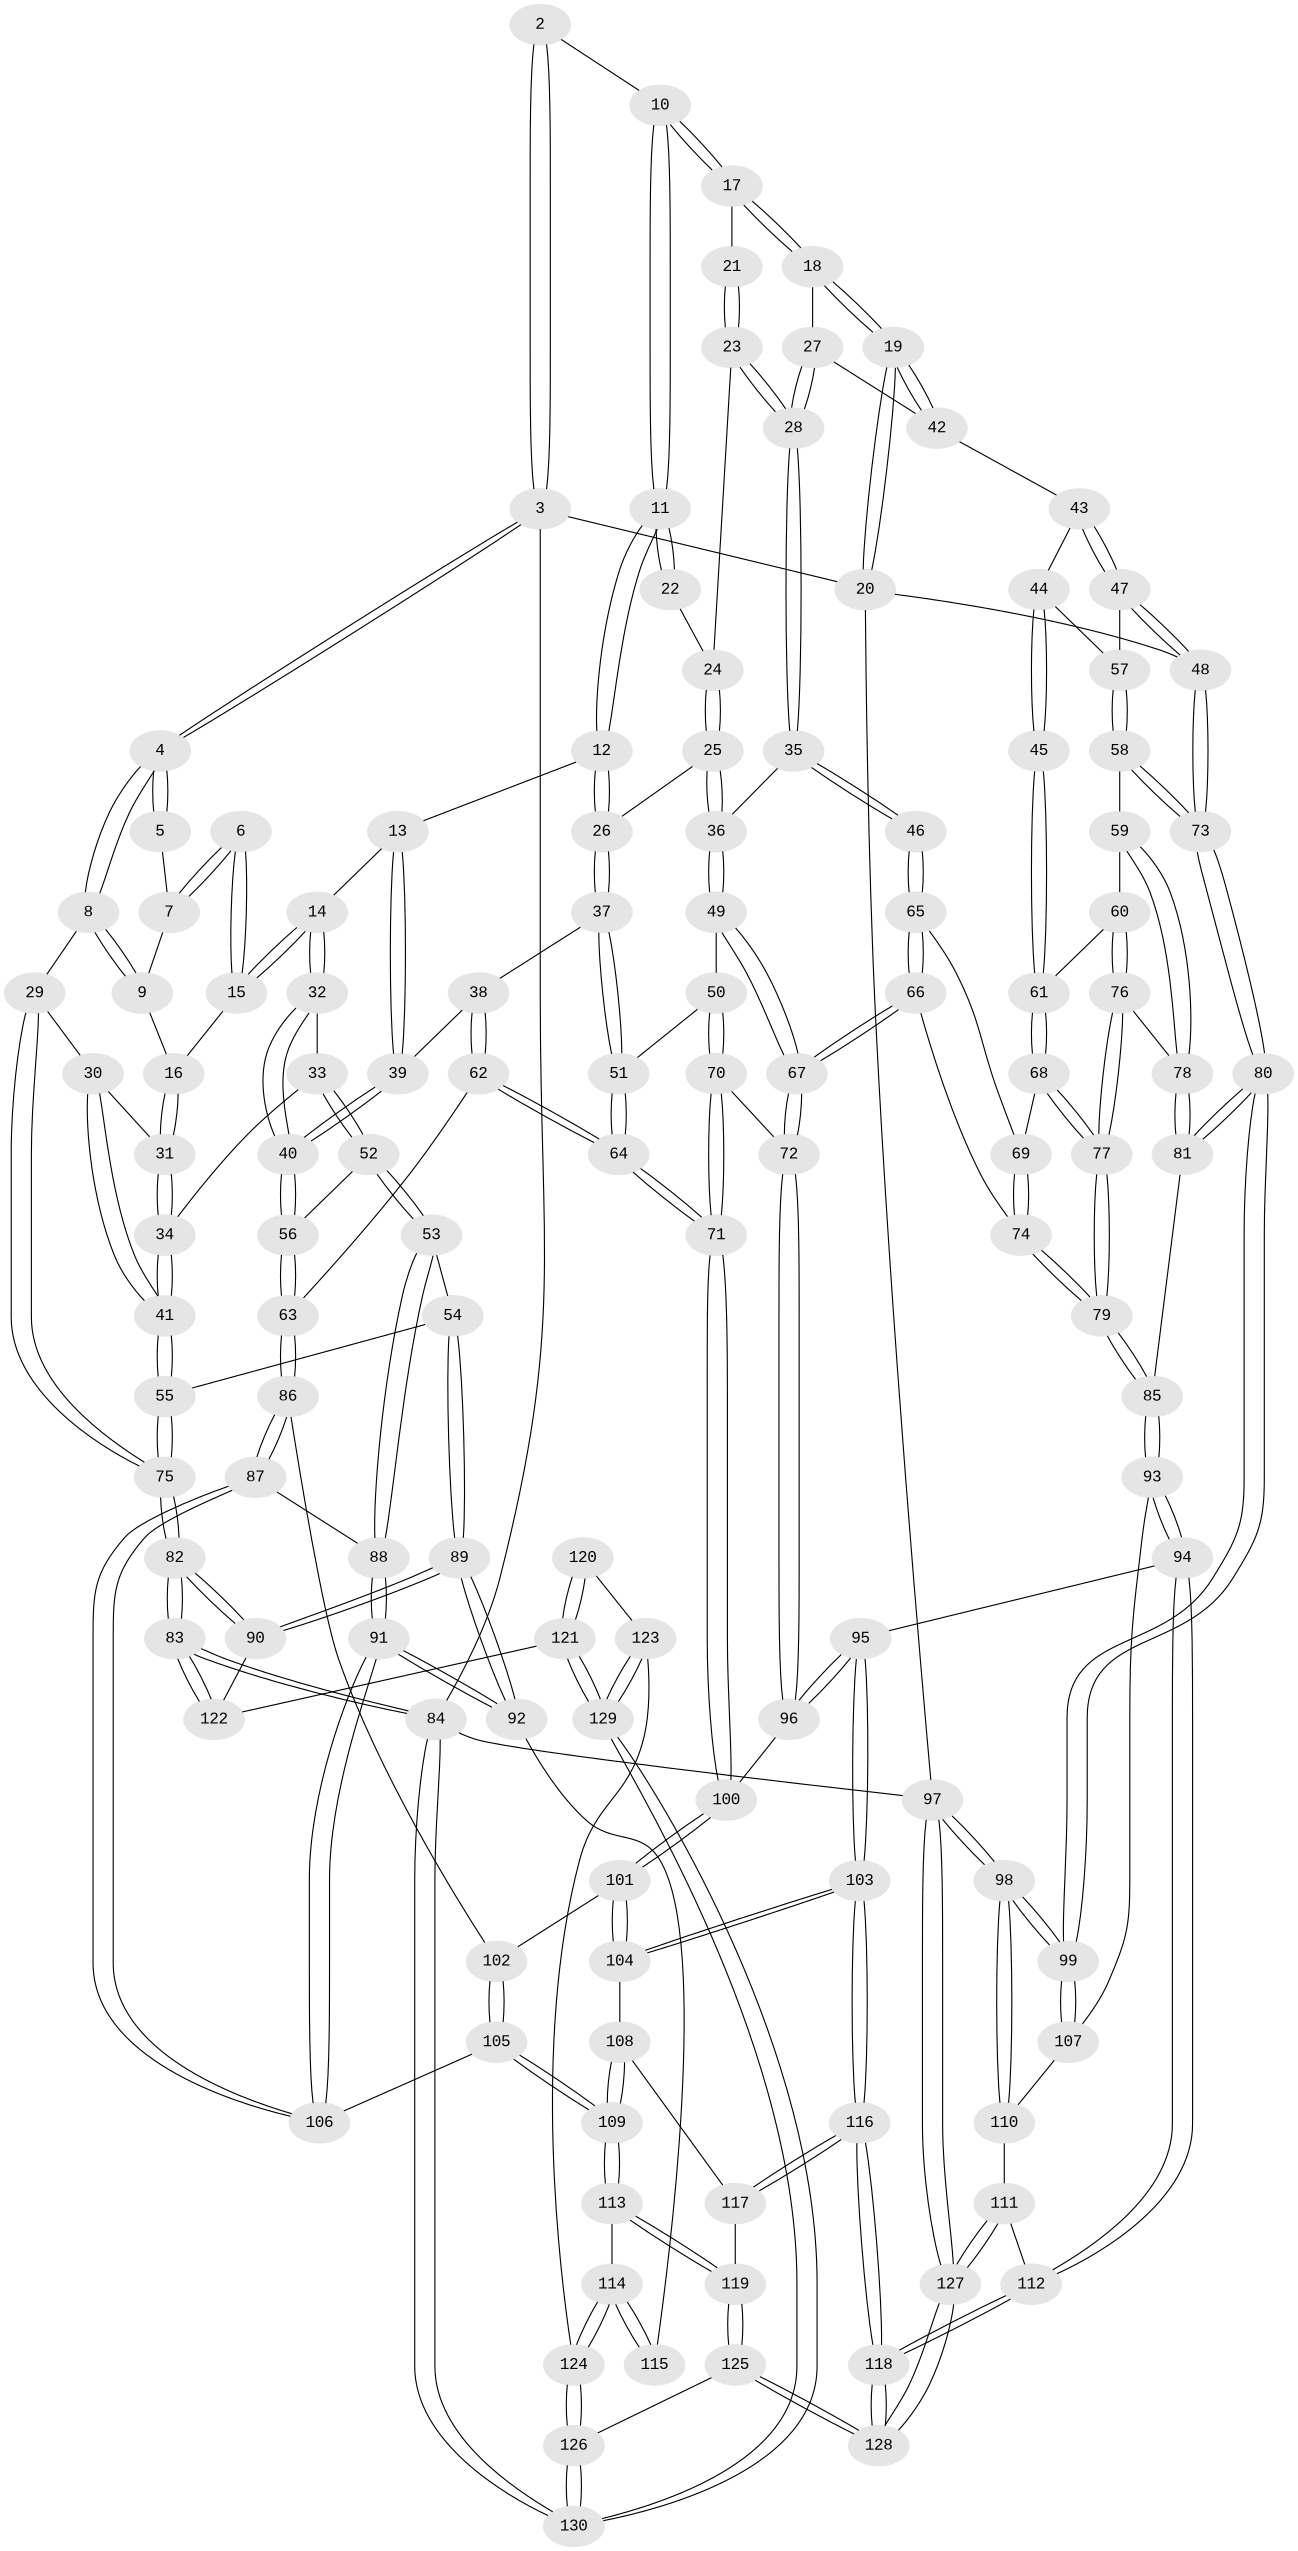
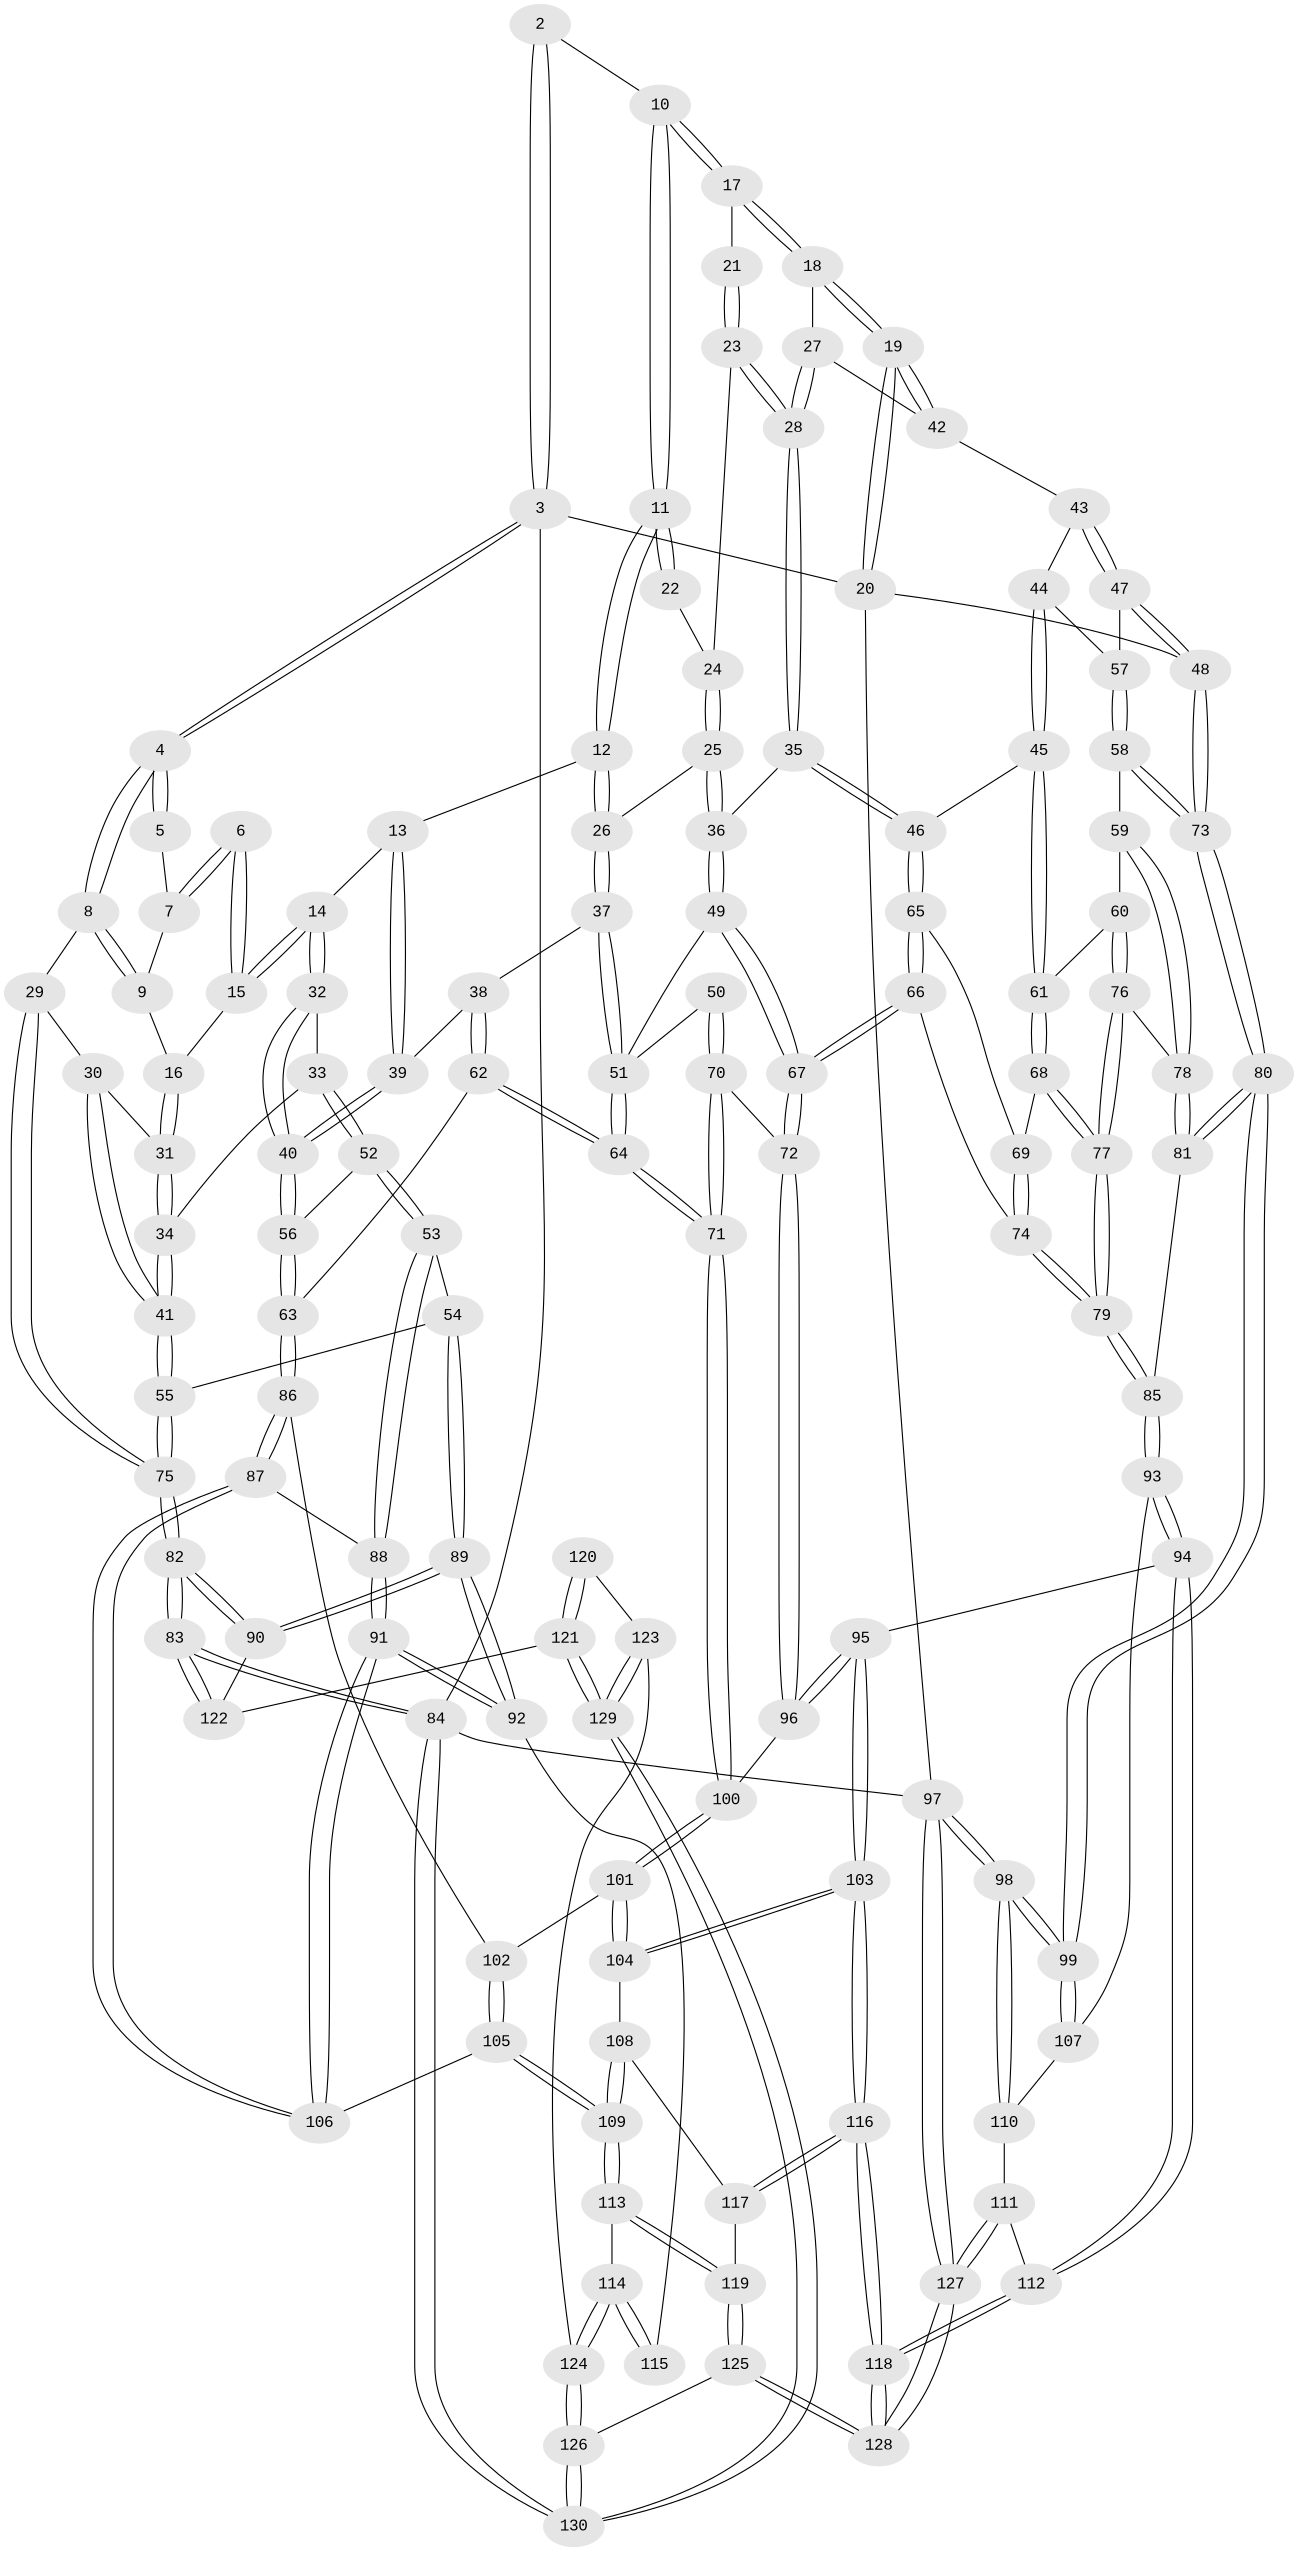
  graph {
    fontname="Liberation Mono"
    node [color=gray90 fontname="Liberation Mono" style=filled]
    edge [fontname="Liberation Mono"]
    2
    3
    10
    6
    7
    15
    4
    20
    84
    11
    17
    5
    8
    48
    97
    130
    9
    29
    16
    30
    75
    31
    12
    22
    18
    21
    13
    26
    24
    14
    39
    37
    32
    40
    33
    34
    19
    27
    23
    42
    28
    43
    73
    98
    127
    25
    35
    36
    49
    38
    51
    46
    41
    82
    55
    52
    56
    53
    65
    50
    67
    62
    64
    63
    44
    47
    45
    57
    61
    58
    68
    66
    69
    80
    70
    72
    71
    54
    88
    89
    91
    90
    92
    86
    59
    60
    78
    76
    81
    77
    87
    102
    100
    74
    79
    96
    101
    99
    85
    83
    93
    107
    122
    94
    106
    105
    115
    95
    112
    110
    103
    118
    104
    116
    128
    111
    108
    109
    117
    113
    119
    114
    124
    125
    126
    120
    121
    123
    129
    2 -- 3
    2 -- 3
    2 -- 10
    3 -- 4
    3 -- 4
    3 -- 20
    3 -- 84
    10 -- 11
    10 -- 11
    10 -- 17
    10 -- 17
    6 -- 7
    6 -- 7
    6 -- 15
    6 -- 15
    7 -- 9
    15 -- 16
    4 -- 5
    4 -- 5
    4 -- 8
    4 -- 8
    20 -- 48
    20 -- 97
    84 -- 97
    84 -- 130
    84 -- 130
    11 -- 12
    11 -- 12
    11 -- 22
    11 -- 22
    17 -- 18
    17 -- 18
    17 -- 21
    5 -- 7
    8 -- 9
    8 -- 9
    8 -- 29
    48 -- 73
    48 -- 73
    97 -- 98
    97 -- 98
    97 -- 127
    97 -- 127
    9 -- 16
    29 -- 30
    29 -- 75
    29 -- 75
    16 -- 31
    16 -- 31
    30 -- 31
    30 -- 41
    30 -- 41
    75 -- 82
    75 -- 82
    31 -- 34
    31 -- 34
    12 -- 13
    12 -- 26
    12 -- 26
    22 -- 24
    18 -- 19
    18 -- 19
    18 -- 27
    21 -- 23
    21 -- 23
    13 -- 14
    13 -- 39
    13 -- 39
    26 -- 37
    26 -- 37
    24 -- 25
    24 -- 25
    14 -- 15
    14 -- 15
    14 -- 32
    14 -- 32
    39 -- 40
    39 -- 40
    37 -- 38
    37 -- 51
    37 -- 51
    32 -- 40
    32 -- 40
    32 -- 33
    40 -- 56
    40 -- 56
    33 -- 34
    33 -- 52
    33 -- 52
    34 -- 41
    34 -- 41
    19 -- 20
    19 -- 20
    19 -- 42
    19 -- 42
    27 -- 42
    27 -- 28
    27 -- 28
    23 -- 24
    23 -- 28
    23 -- 28
    42 -- 43
    28 -- 35
    28 -- 35
    43 -- 44
    43 -- 47
    43 -- 47
    73 -- 80
    73 -- 80
    98 -- 99
    98 -- 99
    98 -- 110
    98 -- 110
    127 -- 128
    127 -- 128
    25 -- 26
    25 -- 36
    25 -- 36
    35 -- 36
    35 -- 46
    35 -- 46
    36 -- 49
    36 -- 49
-   49 -- 50
+   49 -- 51
    49 -- 67
    49 -- 67
    38 -- 39
    38 -- 62
    38 -- 62
    51 -- 64
    51 -- 64
    46 -- 65
    46 -- 65
    41 -- 55
    41 -- 55
    82 -- 90
    82 -- 90
    82 -- 83
    82 -- 83
    55 -- 75
    55 -- 75
    52 -- 56
    52 -- 53
    52 -- 53
    56 -- 63
    56 -- 63
    53 -- 54
    53 -- 88
    53 -- 88
    65 -- 66
    65 -- 66
    65 -- 69
    50 -- 51
    50 -- 70
    50 -- 70
    67 -- 72
    67 -- 72
    62 -- 64
    62 -- 64
    62 -- 63
    64 -- 71
    64 -- 71
    63 -- 86
    63 -- 86
    44 -- 45
    44 -- 45
    44 -- 57
    47 -- 48
    47 -- 48
    47 -- 57
+   45 -- 46
    45 -- 61
    45 -- 61
    57 -- 58
    57 -- 58
    61 -- 68
    61 -- 68
    58 -- 73
    58 -- 73
    58 -- 59
    68 -- 69
    68 -- 77
    68 -- 77
    66 -- 67
    66 -- 67
    66 -- 74
    69 -- 74
    69 -- 74
    80 -- 81
    80 -- 81
    80 -- 99
    80 -- 99
    70 -- 72
    70 -- 71
    70 -- 71
    72 -- 96
    72 -- 96
    71 -- 100
    71 -- 100
    54 -- 55
    54 -- 89
    54 -- 89
    88 -- 91
    88 -- 91
    89 -- 90
    89 -- 90
    89 -- 92
    89 -- 92
    91 -- 92
    91 -- 92
    91 -- 106
    91 -- 106
    90 -- 122
    92 -- 115
    86 -- 87
    86 -- 87
    86 -- 102
    59 -- 60
    59 -- 78
    59 -- 78
    60 -- 61
    60 -- 76
    60 -- 76
    78 -- 81
    78 -- 81
    76 -- 78
    76 -- 77
    76 -- 77
    81 -- 85
    77 -- 79
    77 -- 79
    87 -- 88
    87 -- 106
    87 -- 106
    102 -- 105
    102 -- 105
    100 -- 101
    100 -- 101
    74 -- 79
    74 -- 79
    79 -- 85
    79 -- 85
    96 -- 100
    101 -- 102
    101 -- 104
    101 -- 104
    99 -- 107
    99 -- 107
    85 -- 93
    85 -- 93
    83 -- 84
    83 -- 84
    83 -- 122
    83 -- 122
    93 -- 107
    93 -- 94
    93 -- 94
    107 -- 110
    94 -- 95
    94 -- 112
    94 -- 112
    105 -- 106
    105 -- 109
    105 -- 109
    95 -- 96
    95 -- 96
    95 -- 103
    95 -- 103
    112 -- 118
    112 -- 118
    110 -- 111
    103 -- 104
    103 -- 104
    103 -- 116
    103 -- 116
    118 -- 128
    118 -- 128
    104 -- 108
    116 -- 118
    116 -- 118
    116 -- 117
    116 -- 117
    111 -- 127
    111 -- 127
    111 -- 112
    108 -- 109
    108 -- 109
    108 -- 117
    109 -- 113
    109 -- 113
    117 -- 119
    113 -- 119
    113 -- 119
    113 -- 114
    119 -- 125
    119 -- 125
    114 -- 115
    114 -- 115
    114 -- 124
    114 -- 124
    124 -- 126
    124 -- 126
    125 -- 128
    125 -- 128
    125 -- 126
    126 -- 130
    126 -- 130
    120 -- 121
    120 -- 121
    120 -- 123
    121 -- 122
    121 -- 129
    121 -- 129
    123 -- 124
    123 -- 129
    123 -- 129
    129 -- 130
    129 -- 130
  }
